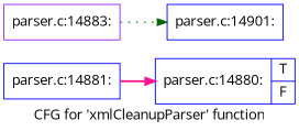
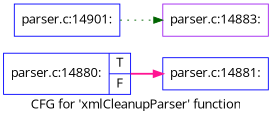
  digraph {
    fontname="Open Sans"
    label="CFG for 'xmlCleanupParser' function"
    rankdir=LR
    node [color=blue fontname="Open Sans" shape=record]
    edge [fontname="Open Sans"]
    n1 [label="{parser.c:14880:|{<s0>T|<s1>F}}"]
    n2 [label="{parser.c:14881:}"]
    n3 [color=purple label="{parser.c:14883:}"]
    n4 [label="{parser.c:14901:}"]
-   n2 -> n1 [color=deeppink style=bold]
-   n3 -> n4 [color=darkgreen style=dotted]
+   n1 -> n2 [color=deeppink style=bold]
+   n4 -> n3 [color=darkgreen style=dotted]
  }
